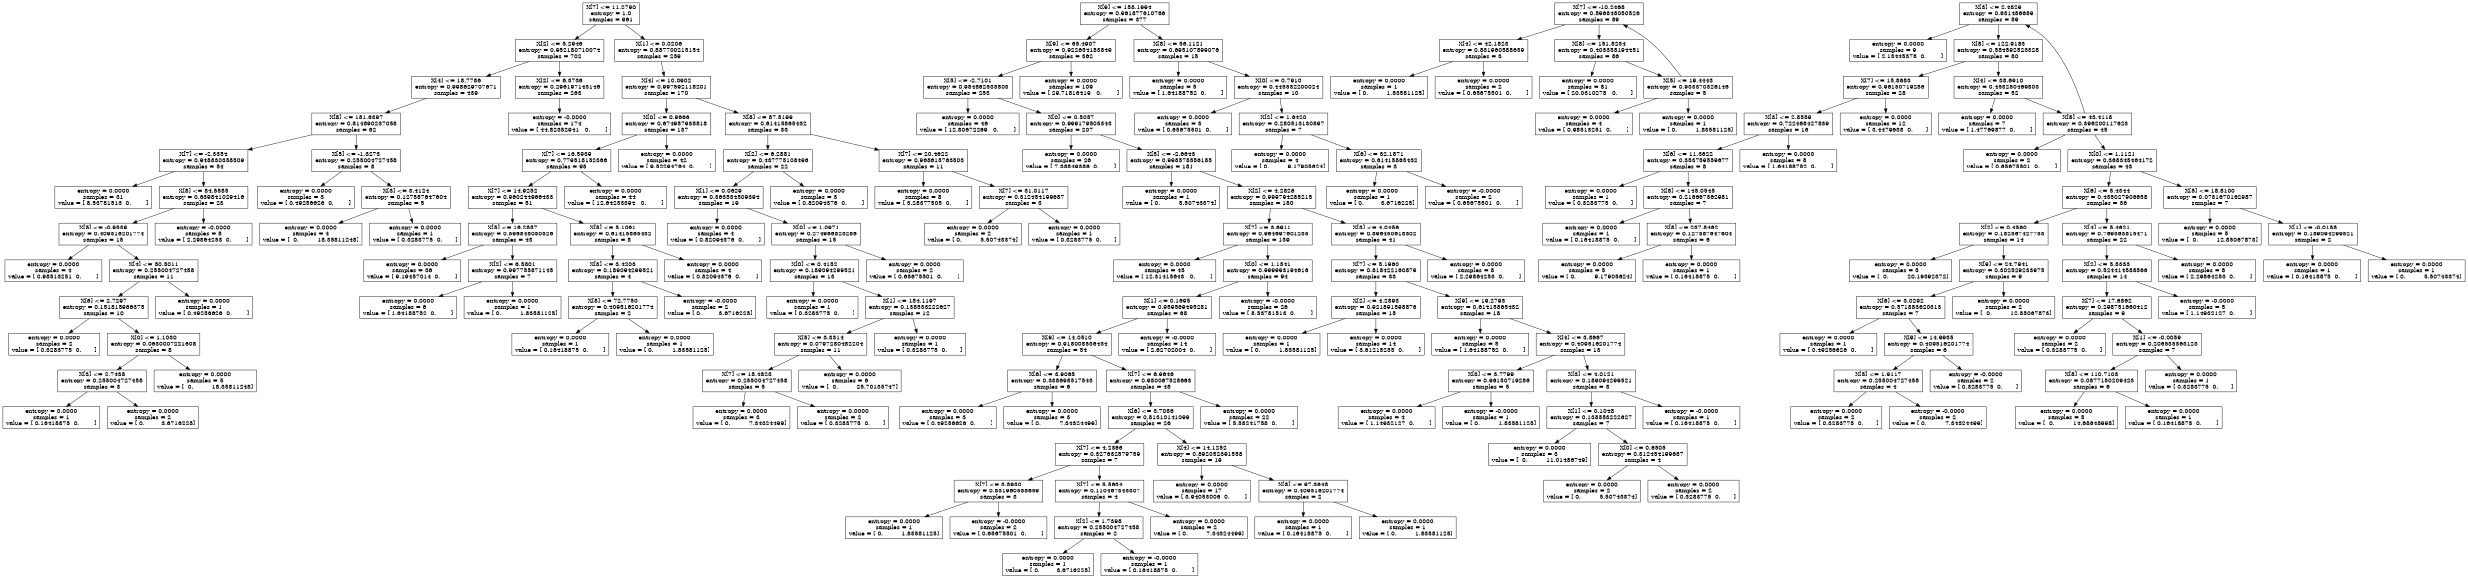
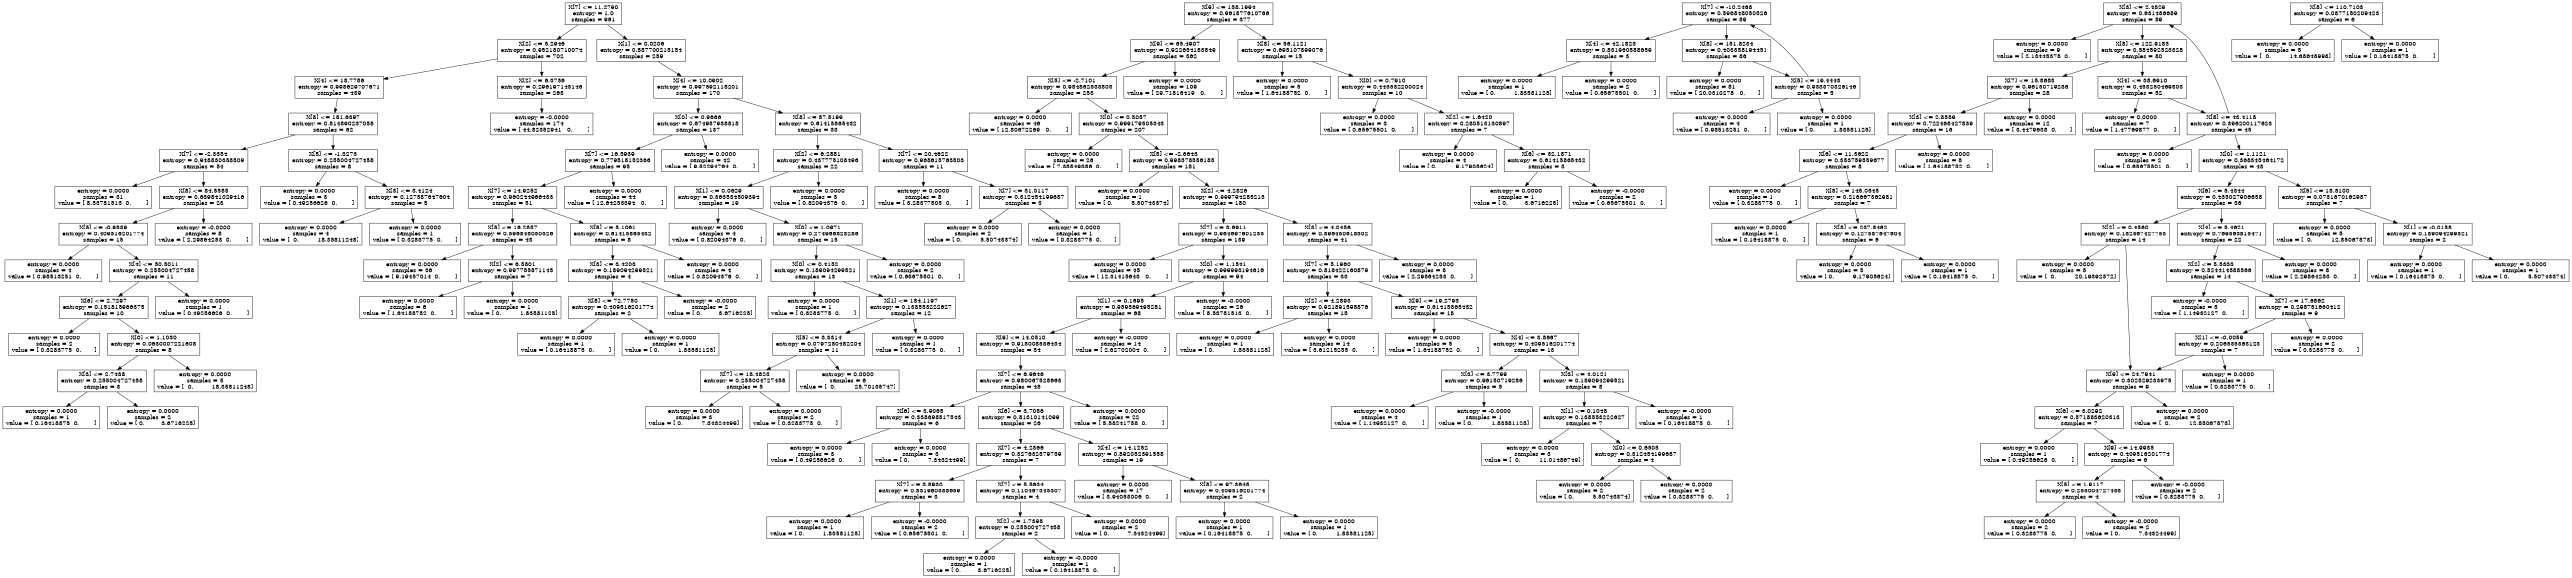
  digraph {
    node [shape=box]
    n1 [label="X[7] <= 11.2790\nentropy = 1.0\nsamples = 961"]
    n2 [label="X[2] <= 5.2946\nentropy = 0.952180710074\nsamples = 702"]
    n3 [label="X[1] <= 0.0206\nentropy = 0.887700215154\nsamples = 259"]
    n4 [label="X[4] <= 18.7786\nentropy = 0.998629707671\nsamples = 439"]
    n5 [label="X[2] <= 6.3736\nentropy = 0.296197143146\nsamples = 263"]
    n6 [label="X[4] <= 10.0902\nentropy = 0.997592118201\nsamples = 170"]
    n7 [label="X[8] <= 181.6397\nentropy = 0.814890237058\nsamples = 62"]
    n8 [label="entropy = -0.0000\nsamples = 174\nvalue = [ 44.82352941   0.        ]"]
    n9 [label="X[9] <= 158.1994\nentropy = 0.961877610766\nsamples = 377"]
    n10 [label="X[9] <= 65.4907\nentropy = 0.922654183849\nsamples = 362"]
    n11 [label="X[8] <= 56.1121\nentropy = 0.695107899076\nsamples = 15"]
    n12 [label="X[7] <= -2.3354\nentropy = 0.948830358509\nsamples = 54"]
    n13 [label="X[5] <= -1.3273\nentropy = 0.255004727458\nsamples = 8"]
    n14 [label="X[5] <= -2.7101\nentropy = 0.984862533803\nsamples = 253"]
    n15 [label="entropy = 0.0000\nsamples = 109\nvalue = [ 29.71816419   0.        ]"]
    n16 [label="entropy = 0.0000\nsamples = 5\nvalue = [ 1.64188752  0.        ]"]
    n17 [label="X[0] <= 0.7910\nentropy = 0.445532200024\nsamples = 10"]
    n18 [label="entropy = 0.0000\nsamples = 46\nvalue = [ 12.80672269   0.        ]"]
    n19 [label="X[0] <= 0.5057\nentropy = 0.999179505343\nsamples = 207"]
    n20 [label="entropy = 0.0000\nsamples = 26\nvalue = [ 7.38849386  0.        ]"]
    n21 [label="X[5] <= -2.6643\nentropy = 0.998578556185\nsamples = 181"]
    n22 [label="entropy = 0.0000\nsamples = 1\nvalue = [ 0.          5.50743374]"]
    n23 [label="X[2] <= 4.2826\nentropy = 0.999794285215\nsamples = 180"]
    n24 [label="X[7] <= 3.6911\nentropy = 0.964697601235\nsamples = 139"]
    n25 [label="X[3] <= 4.0456\nentropy = 0.896450618302\nsamples = 41"]
    n26 [label="entropy = 0.0000\nsamples = 45\nvalue = [ 12.31415643   0.        ]"]
    n27 [label="X[0] <= 1.1541\nentropy = 0.999993194616\nsamples = 94"]
    n28 [label="X[7] <= 5.1960\nentropy = 0.818422160879\nsamples = 33"]
    n29 [label="entropy = 0.0000\nsamples = 8\nvalue = [ 2.29864253  0.        ]"]
    n30 [label="X[1] <= 0.1695\nentropy = 0.959569495281\nsamples = 68"]
    n31 [label="entropy = -0.0000\nsamples = 26\nvalue = [ 8.53781513  0.        ]"]
    n32 [label="X[9] <= 14.0510\nentropy = 0.918008536434\nsamples = 54"]
    n33 [label="entropy = -0.0000\nsamples = 14\nvalue = [ 2.62702004  0.        ]"]
    n34 [label="X[6] <= 3.9065\nentropy = 0.338698517543\nsamples = 6"]
    n35 [label="X[7] <= 6.9646\nentropy = 0.980067528663\nsamples = 48"]
    n36 [label="entropy = 0.0000\nsamples = 3\nvalue = [ 0.49256626  0.        ]"]
    n37 [label="entropy = 0.0000\nsamples = 3\nvalue = [ 0.          7.34324499]"]
    n38 [label="X[6] <= 3.7086\nentropy = 0.81310141099\nsamples = 26"]
    n39 [label="entropy = 0.0000\nsamples = 22\nvalue = [ 5.58241758  0.        ]"]
    n40 [label="X[7] <= 4.2366\nentropy = 0.327632579759\nsamples = 7"]
    n41 [label="X[4] <= 14.1252\nentropy = 0.892052391558\nsamples = 19"]
    n42 [label="X[7] <= 3.8930\nentropy = 0.831960588659\nsamples = 3"]
    n43 [label="X[7] <= 5.5634\nentropy = 0.110467345307\nsamples = 4"]
    n44 [label="entropy = 0.0000\nsamples = 17\nvalue = [ 3.94053006  0.        ]"]
    n45 [label="X[8] <= 97.3648\nentropy = 0.409516201774\nsamples = 2"]
    n46 [label="entropy = 0.0000\nsamples = 1\nvalue = [ 0.          1.83581125]"]
    n47 [label="entropy = -0.0000\nsamples = 2\nvalue = [ 0.65675501  0.        ]"]
    n48 [label="X[2] <= 1.7398\nentropy = 0.255004727458\nsamples = 2"]
    n49 [label="entropy = 0.0000\nsamples = 2\nvalue = [ 0.          7.34324499]"]
    n50 [label="entropy = 0.0000\nsamples = 1\nvalue = [ 0.         3.6716225]"]
    n51 [label="entropy = -0.0000\nsamples = 1\nvalue = [ 0.16418875  0.        ]"]
    n52 [label="entropy = 0.0000\nsamples = 1\nvalue = [ 0.16418875  0.        ]"]
    n53 [label="entropy = 0.0000\nsamples = 1\nvalue = [ 0.          1.83581125]"]
    n54 [label="X[2] <= 4.2893\nentropy = 0.921891598876\nsamples = 15"]
    n55 [label="X[9] <= 19.2793\nentropy = 0.61415865432\nsamples = 18"]
    n56 [label="entropy = 0.0000\nsamples = 1\nvalue = [ 0.          1.83581125]"]
    n57 [label="entropy = 0.0000\nsamples = 14\nvalue = [ 3.61215255  0.        ]"]
    n58 [label="entropy = 0.0000\nsamples = 5\nvalue = [ 1.64188752  0.        ]"]
    n59 [label="X[4] <= 3.8667\nentropy = 0.409516201774\nsamples = 13"]
    n60 [label="X[3] <= 3.7799\nentropy = 0.96150719286\nsamples = 5"]
    n61 [label="X[3] <= 4.0121\nentropy = 0.189094299521\nsamples = 8"]
    n62 [label="entropy = 0.0000\nsamples = 4\nvalue = [ 1.14932127  0.        ]"]
    n63 [label="entropy = -0.0000\nsamples = 1\nvalue = [ 0.          1.83581125]"]
    n64 [label="X[1] <= 0.1048\nentropy = 0.138553222627\nsamples = 7"]
    n65 [label="entropy = -0.0000\nsamples = 1\nvalue = [ 0.16418875  0.        ]"]
    n66 [label="entropy = 0.0000\nsamples = 3\nvalue = [  0.          11.01486749]"]
    n67 [label="X[0] <= 0.6505\nentropy = 0.312454199687\nsamples = 4"]
    n68 [label="entropy = 0.0000\nsamples = 2\nvalue = [ 0.          5.50743374]"]
    n69 [label="entropy = 0.0000\nsamples = 2\nvalue = [ 0.3283775  0.       ]"]
    n70 [label="entropy = 0.0000\nsamples = 3\nvalue = [ 0.65675501  0.        ]"]
    n71 [label="X[2] <= 1.6420\nentropy = 0.280513130897\nsamples = 7"]
    n72 [label="entropy = 0.0000\nsamples = 4\nvalue = [ 0.          9.17905624]"]
    n73 [label="X[6] <= 32.1871\nentropy = 0.61415865432\nsamples = 3"]
    n74 [label="entropy = 0.0000\nsamples = 1\nvalue = [ 0.         3.6716225]"]
    n75 [label="entropy = -0.0000\nsamples = 2\nvalue = [ 0.65675501  0.        ]"]
    n76 [label="entropy = 0.0000\nsamples = 31\nvalue = [ 8.53781513  0.        ]"]
    n77 [label="X[8] <= 84.5585\nentropy = 0.639841029416\nsamples = 23"]
    n78 [label="entropy = 0.0000\nsamples = 3\nvalue = [ 0.49256626  0.        ]"]
    n79 [label="X[3] <= 3.4124\nentropy = 0.127587647604\nsamples = 5"]
    n80 [label="X[5] <= -0.9539\nentropy = 0.409516201774\nsamples = 15"]
    n81 [label="entropy = -0.0000\nsamples = 8\nvalue = [ 2.29864253  0.        ]"]
    n82 [label="entropy = 0.0000\nsamples = 4\nvalue = [ 0.98513251  0.        ]"]
    n83 [label="X[4] <= 50.5011\nentropy = 0.255004727458\nsamples = 11"]
    n84 [label="X[6] <= 2.7297\nentropy = 0.151815966375\nsamples = 10"]
    n85 [label="entropy = 0.0000\nsamples = 1\nvalue = [ 0.49256626  0.        ]"]
    n86 [label="entropy = 0.0000\nsamples = 2\nvalue = [ 0.3283775  0.       ]"]
    n87 [label="X[0] <= 1.1030\nentropy = 0.0630007221608\nsamples = 8"]
    n88 [label="X[3] <= 2.7438\nentropy = 0.255004727458\nsamples = 3"]
    n89 [label="entropy = 0.0000\nsamples = 5\nvalue = [  0.          18.35811248]"]
    n90 [label="entropy = 0.0000\nsamples = 1\nvalue = [ 0.16418875  0.        ]"]
    n91 [label="entropy = 0.0000\nsamples = 2\nvalue = [ 0.         3.6716225]"]
    n92 [label="entropy = 0.0000\nsamples = 4\nvalue = [  0.          18.35811248]"]
    n93 [label="entropy = 0.0000\nsamples = 1\nvalue = [ 0.3283775  0.       ]"]
    n94 [label="X[7] <= -10.2468\nentropy = 0.596848050526\nsamples = 89"]
    n95 [label="X[4] <= 42.1823\nentropy = 0.831960588659\nsamples = 3"]
    n96 [label="X[8] <= 151.8234\nentropy = 0.403358194451\nsamples = 86"]
    n97 [label="entropy = 0.0000\nsamples = 1\nvalue = [ 0.          1.83581125]"]
    n98 [label="entropy = 0.0000\nsamples = 2\nvalue = [ 0.65675501  0.        ]"]
    n99 [label="entropy = 0.0000\nsamples = 81\nvalue = [ 20.0310278   0.       ]"]
    n100 [label="X[5] <= 19.4443\nentropy = 0.933370326146\nsamples = 5"]
    n101 [label="entropy = 0.0000\nsamples = 4\nvalue = [ 0.98513251  0.        ]"]
    n102 [label="entropy = 0.0000\nsamples = 1\nvalue = [ 0.          1.83581125]"]
    n103 [label="X[3] <= 2.4829\nentropy = 0.631486689\nsamples = 89"]
    n104 [label="entropy = 0.0000\nsamples = 9\nvalue = [ 2.13445378  0.        ]"]
    n105 [label="X[8] <= 122.9183\nentropy = 0.584592523328\nsamples = 80"]
    n106 [label="X[0] <= 0.9666\nentropy = 0.674957938818\nsamples = 137"]
    n107 [label="X[8] <= 87.5199\nentropy = 0.61415865432\nsamples = 33"]
    n108 [label="X[4] <= 38.6910\nentropy = 0.453250469803\nsamples = 52"]
    n109 [label="X[7] <= 15.8683\nentropy = 0.96150719286\nsamples = 28"]
    n110 [label="X[8] <= 43.4118\nentropy = 0.396200117623\nsamples = 45"]
    n111 [label="entropy = 0.0000\nsamples = 7\nvalue = [ 1.47769877  0.        ]"]
    n112 [label="X[3] <= 2.8559\nentropy = 0.722468427839\nsamples = 16"]
    n113 [label="entropy = 0.0000\nsamples = 12\nvalue = [ 3.4479638  0.       ]"]
    n114 [label="entropy = 0.0000\nsamples = 2\nvalue = [ 0.65675501  0.        ]"]
    n115 [label="X[0] <= 1.1121\nentropy = 0.368345464172\nsamples = 43"]
    n116 [label="X[6] <= 5.4344\nentropy = 0.435027906658\nsamples = 36"]
    n117 [label="X[5] <= 18.8100\nentropy = 0.0731670162987\nsamples = 7"]
    n118 [label="X[2] <= 0.4560\nentropy = 0.182567427753\nsamples = 14"]
    n119 [label="X[4] <= 5.4621\nentropy = 0.769563815471\nsamples = 22"]
    n120 [label="entropy = 0.0000\nsamples = 5\nvalue = [  0.          12.85067873]"]
    n121 [label="X[1] <= -0.0158\nentropy = 0.189094299521\nsamples = 2"]
    n122 [label="entropy = 0.0000\nsamples = 5\nvalue = [  0.          20.19392372]"]
    n123 [label="X[9] <= 24.7941\nentropy = 0.302529233975\nsamples = 9"]
    n124 [label="X[2] <= 5.5333\nentropy = 0.524414588566\nsamples = 14"]
    n125 [label="entropy = 0.0000\nsamples = 8\nvalue = [ 2.29864253  0.        ]"]
    n126 [label="X[6] <= 3.0292\nentropy = 0.571883620313\nsamples = 7"]
    n127 [label="entropy = 0.0000\nsamples = 2\nvalue = [  0.          12.85067873]"]
    n128 [label="entropy = 0.0000\nsamples = 1\nvalue = [ 0.49256626  0.        ]"]
    n129 [label="X[9] <= 14.9935\nentropy = 0.409516201774\nsamples = 6"]
    n130 [label="X[5] <= 1.9117\nentropy = 0.255004727458\nsamples = 4"]
    n131 [label="entropy = -0.0000\nsamples = 2\nvalue = [ 0.3283775  0.       ]"]
    n132 [label="entropy = 0.0000\nsamples = 2\nvalue = [ 0.3283775  0.       ]"]
    n133 [label="entropy = -0.0000\nsamples = 2\nvalue = [ 0.          7.34324499]"]
    n134 [label="X[7] <= 17.6862\nentropy = 0.298751660412\nsamples = 9"]
    n135 [label="entropy = -0.0000\nsamples = 5\nvalue = [ 1.14932127  0.        ]"]
    n136 [label="entropy = 0.0000\nsamples = 2\nvalue = [ 0.3283775  0.       ]"]
    n137 [label="X[1] <= -0.0059\nentropy = 0.206535363123\nsamples = 7"]
    n138 [label="X[8] <= 110.7103\nentropy = 0.0877150209423\nsamples = 6"]
    n139 [label="entropy = 0.0000\nsamples = 1\nvalue = [ 0.3283775  0.       ]"]
    n140 [label="entropy = 0.0000\nsamples = 5\nvalue = [  0.          14.68648998]"]
    n141 [label="entropy = 0.0000\nsamples = 1\nvalue = [ 0.16418875  0.        ]"]
    n142 [label="entropy = 0.0000\nsamples = 1\nvalue = [ 0.16418875  0.        ]"]
    n143 [label="entropy = 0.0000\nsamples = 1\nvalue = [ 0.          5.50743374]"]
    n144 [label="X[6] <= 11.3622\nentropy = 0.353759559677\nsamples = 8"]
    n145 [label="entropy = 0.0000\nsamples = 8\nvalue = [ 1.64188752  0.        ]"]
    n146 [label="entropy = 0.0000\nsamples = 1\nvalue = [ 0.3283775  0.       ]"]
    n147 [label="X[8] <= 145.0545\nentropy = 0.216667362981\nsamples = 7"]
    n148 [label="entropy = 0.0000\nsamples = 1\nvalue = [ 0.16418875  0.        ]"]
    n149 [label="X[8] <= 237.8462\nentropy = 0.127587647604\nsamples = 6"]
    n150 [label="entropy = 0.0000\nsamples = 5\nvalue = [ 0.          9.17905624]"]
    n151 [label="entropy = 0.0000\nsamples = 1\nvalue = [ 0.16418875  0.        ]"]
    n152 [label="X[7] <= 16.5939\nentropy = 0.779518152366\nsamples = 95"]
    n153 [label="entropy = 0.0000\nsamples = 42\nvalue = [ 9.52294764  0.        ]"]
    n154 [label="X[2] <= 6.2881\nentropy = 0.437775108496\nsamples = 22"]
    n155 [label="X[7] <= 20.4622\nentropy = 0.968615763503\nsamples = 11"]
    n156 [label="X[7] <= 14.9252\nentropy = 0.960244966433\nsamples = 51"]
    n157 [label="entropy = 0.0000\nsamples = 44\nvalue = [ 12.64253394   0.        ]"]
    n158 [label="X[5] <= 16.2857\nentropy = 0.596848050526\nsamples = 43"]
    n159 [label="X[5] <= 5.1061\nentropy = 0.61415865432\nsamples = 8"]
    n160 [label="entropy = 0.0000\nsamples = 36\nvalue = [ 9.19457014  0.        ]"]
    n161 [label="X[2] <= 6.5801\nentropy = 0.997755871145\nsamples = 7"]
    n162 [label="X[3] <= 3.4203\nentropy = 0.189094299521\nsamples = 4"]
    n163 [label="entropy = 0.0000\nsamples = 4\nvalue = [ 0.82094376  0.        ]"]
    n164 [label="entropy = 0.0000\nsamples = 6\nvalue = [ 1.64188752  0.        ]"]
    n165 [label="entropy = 0.0000\nsamples = 1\nvalue = [ 0.          1.83581125]"]
    n166 [label="X[8] <= 72.7750\nentropy = 0.409516201774\nsamples = 2"]
    n167 [label="entropy = -0.0000\nsamples = 2\nvalue = [ 0.         3.6716225]"]
    n168 [label="entropy = 0.0000\nsamples = 1\nvalue = [ 0.16418875  0.        ]"]
    n169 [label="entropy = 0.0000\nsamples = 1\nvalue = [ 0.          1.83581125]"]
    n170 [label="X[1] <= 0.0629\nentropy = 0.363534509394\nsamples = 19"]
    n171 [label="entropy = 0.0000\nsamples = 3\nvalue = [ 0.82094376  0.        ]"]
    n172 [label="entropy = 0.0000\nsamples = 8\nvalue = [ 3.28377505  0.        ]"]
    n173 [label="X[7] <= 31.0117\nentropy = 0.312454199687\nsamples = 3"]
    n174 [label="entropy = 0.0000\nsamples = 4\nvalue = [ 0.82094376  0.        ]"]
    n175 [label="X[0] <= 1.0971\nentropy = 0.274966823286\nsamples = 15"]
    n176 [label="X[0] <= 0.4152\nentropy = 0.189094299521\nsamples = 13"]
    n177 [label="entropy = 0.0000\nsamples = 2\nvalue = [ 0.65675501  0.        ]"]
    n178 [label="entropy = 0.0000\nsamples = 1\nvalue = [ 0.3283775  0.       ]"]
    n179 [label="X[1] <= 184.1197\nentropy = 0.138553222627\nsamples = 12"]
    n180 [label="X[5] <= 3.3314\nentropy = 0.0797280482204\nsamples = 11"]
    n181 [label="entropy = 0.0000\nsamples = 1\nvalue = [ 0.3283775  0.       ]"]
    n182 [label="X[7] <= 18.4823\nentropy = 0.255004727458\nsamples = 5"]
    n183 [label="entropy = 0.0000\nsamples = 6\nvalue = [  0.          25.70135747]"]
    n184 [label="entropy = 0.0000\nsamples = 3\nvalue = [ 0.          7.34324499]"]
    n185 [label="entropy = 0.0000\nsamples = 2\nvalue = [ 0.3283775  0.       ]"]
    n186 [label="entropy = 0.0000\nsamples = 2\nvalue = [ 0.          5.50743374]"]
    n187 [label="entropy = 0.0000\nsamples = 1\nvalue = [ 0.3283775  0.       ]"]
    n1 -> n2
    n1 -> n3
    n2 -> n4
    n2 -> n5
    n3 -> n6
    n4 -> n7
    n5 -> n8
    n6 -> n106
    n6 -> n107
    n7 -> n12
    n7 -> n13
    n9 -> n10
    n9 -> n11
    n10 -> n14
    n10 -> n15
    n11 -> n16
    n11 -> n17
    n12 -> n76
    n12 -> n77
    n13 -> n78
    n13 -> n79
    n14 -> n18
    n14 -> n19
    n17 -> n70
    n17 -> n71
    n19 -> n20
    n19 -> n21
    n21 -> n22
    n21 -> n23
    n23 -> n24
    n23 -> n25
    n24 -> n26
    n24 -> n27
    n25 -> n28
    n25 -> n29
    n27 -> n30
    n27 -> n31
    n28 -> n54
    n28 -> n55
    n30 -> n32
    n30 -> n33
-   n32 -> n34
+   n35 -> n34
    n32 -> n35
    n34 -> n36
    n34 -> n37
    n35 -> n38
    n35 -> n39
    n38 -> n40
    n38 -> n41
    n40 -> n42
    n40 -> n43
    n41 -> n44
    n41 -> n45
    n42 -> n46
    n42 -> n47
    n43 -> n48
    n43 -> n49
    n45 -> n52
    n45 -> n53
    n48 -> n50
    n48 -> n51
    n54 -> n56
    n54 -> n57
    n55 -> n58
    n55 -> n59
    n59 -> n60
    n59 -> n61
    n60 -> n62
    n60 -> n63
    n61 -> n64
    n61 -> n65
    n64 -> n66
    n64 -> n67
    n67 -> n68
    n67 -> n69
    n71 -> n72
    n71 -> n73
    n73 -> n74
    n73 -> n75
    n77 -> n80
    n77 -> n81
    n79 -> n92
    n79 -> n93
    n80 -> n82
    n80 -> n83
    n83 -> n84
    n83 -> n85
    n84 -> n86
    n84 -> n87
    n87 -> n88
    n87 -> n89
    n88 -> n90
    n88 -> n91
    n94 -> n95
    n94 -> n96
    n95 -> n97
    n95 -> n98
    n96 -> n99
    n96 -> n100
    n100 -> n94
    n100 -> n101
    n100 -> n102
    n103 -> n104
    n103 -> n105
    n105 -> n108
    n105 -> n109
    n106 -> n152
    n106 -> n153
    n107 -> n154
    n107 -> n155
    n108 -> n110
    n108 -> n111
    n109 -> n112
    n109 -> n113
    n110 -> n103
    n110 -> n114
    n110 -> n115
    n112 -> n144
    n112 -> n145
    n115 -> n116
    n115 -> n117
    n116 -> n118
    n116 -> n119
    n117 -> n120
    n117 -> n121
    n118 -> n122
    n118 -> n123
    n119 -> n124
    n119 -> n125
    n121 -> n142
    n121 -> n143
    n123 -> n126
    n123 -> n127
    n124 -> n134
    n124 -> n135
    n126 -> n128
    n126 -> n129
    n129 -> n130
    n129 -> n131
    n130 -> n132
    n130 -> n133
    n134 -> n136
    n134 -> n137
-   n137 -> n138
+   n137 -> n123
    n137 -> n139
    n138 -> n140
    n138 -> n141
    n144 -> n146
    n144 -> n147
    n147 -> n148
    n147 -> n149
    n149 -> n150
    n149 -> n151
    n152 -> n156
    n152 -> n157
    n154 -> n170
    n154 -> n171
    n155 -> n172
    n155 -> n173
    n156 -> n158
    n156 -> n159
    n158 -> n160
    n158 -> n161
    n159 -> n162
    n159 -> n163
    n161 -> n164
    n161 -> n165
    n162 -> n166
    n162 -> n167
    n166 -> n168
    n166 -> n169
    n170 -> n174
    n170 -> n175
    n173 -> n186
    n173 -> n187
    n175 -> n176
    n175 -> n177
    n176 -> n178
    n176 -> n179
    n179 -> n180
    n179 -> n181
    n180 -> n182
    n180 -> n183
    n182 -> n184
    n182 -> n185
  }
